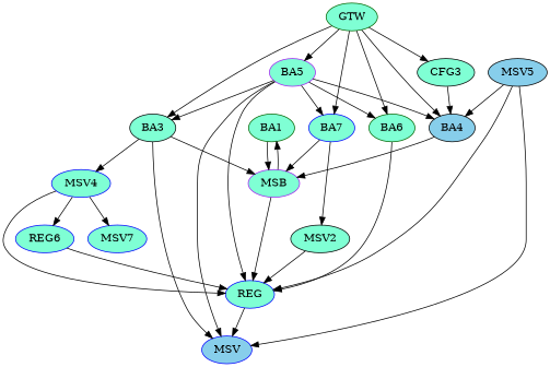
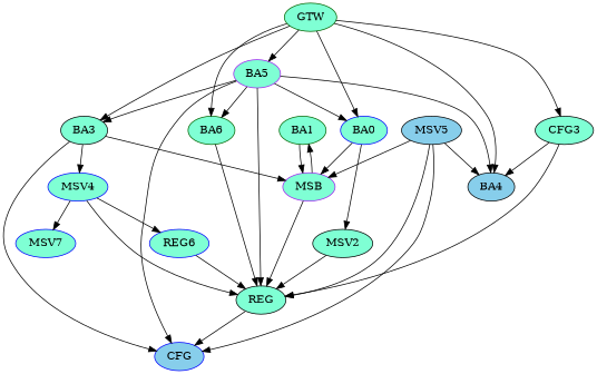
  strict digraph {
    node [color=black fillcolor=aquamarine style=filled]
    n1 [color=darkgreen label=BA1]
    n2 [color=purple label=MSB]
-   n3 [color=blue label=REG]
+   n3 [label=REG]
    n4 [label=BA3]
-   n5 [color=blue fillcolor=skyblue label=MSV]
+   n5 [color=blue fillcolor=skyblue label=CFG]
    n6 [color=blue label=MSV4]
    n7 [color=blue label=REG6]
    n8 [color=blue label=MSV7]
    n9 [fillcolor=skyblue label=BA4]
    n10 [color=purple label=BA5]
    n11 [color=darkgreen label=BA6]
-   n12 [color=blue label=BA7]
+   n12 [color=blue label=BA0]
    n13 [label=MSV2]
    n14 [color=darkgreen label=GTW]
    n15 [label=CFG3]
    n16 [fillcolor=skyblue label=MSV5]
    n1 -> n2
    n2 -> n1
    n2 -> n3
    n3 -> n5
    n4 -> n2
    n4 -> n5
    n4 -> n6
    n6 -> n3
    n6 -> n7
    n6 -> n8
    n7 -> n3
-   n9 -> n2
+   n16 -> n2
    n10 -> n3
    n10 -> n4
    n10 -> n5
    n10 -> n9
    n10 -> n11
    n10 -> n12
    n11 -> n3
    n12 -> n2
    n12 -> n13
    n13 -> n3
    n14 -> n4
    n14 -> n9
    n14 -> n10
    n14 -> n11
    n14 -> n12
    n14 -> n15
+   n15 -> n3
    n15 -> n9
    n16 -> n3
    n16 -> n5
    n16 -> n9
  }
